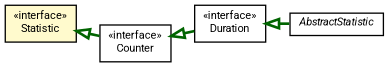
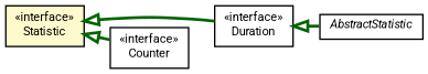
  digraph {
    nodesep=0.15
    rankdir=LR
    ranksep=0.25
    node [fontcolor=black fontname=Roboto fontsize=8 margin=0 shape=plaintext]
    edge [arrowtail=empty color=darkgreen dir=back fontname=Roboto fontsize=7 labelfontname=Roboto labelfontsize=7 style=bold weight=9]
    n1 [height=0 label=<<table title="de.lmu.ifi.dbs.elki.logging.statistics.AbstractStatistic" border="0" cellborder="1" cellspacing="0" cellpadding="2" href="AbstractStatistic.html" target="_parent"> 		<tr><td><table border="0" cellspacing="0" cellpadding="1"> 		<tr><td align="center" balign="center"> <font face="Roboto"><i>AbstractStatistic</i></font> </td></tr> 		</table></td></tr> 		</table>> width=0]
    n2 [height=0 label=<<table title="de.lmu.ifi.dbs.elki.logging.statistics.Duration" border="0" cellborder="1" cellspacing="0" cellpadding="2" href="Duration.html" target="_parent"> 		<tr><td><table border="0" cellspacing="0" cellpadding="1"> 		<tr><td align="center" balign="center"> &#171;interface&#187; </td></tr> 		<tr><td align="center" balign="center"> <font face="Roboto">Duration</font> </td></tr> 		</table></td></tr> 		</table>> width=0]
    n3 [height=0 label=<<table title="de.lmu.ifi.dbs.elki.logging.statistics.Statistic" border="0" cellborder="1" cellspacing="0" cellpadding="2" bgcolor="lemonChiffon" href="Statistic.html" target="_parent"> 		<tr><td><table border="0" cellspacing="0" cellpadding="1"> 		<tr><td align="center" balign="center"> &#171;interface&#187; </td></tr> 		<tr><td align="center" balign="center"> <font face="Roboto">Statistic</font> </td></tr> 		</table></td></tr> 		</table>> width=0]
    n4 [height=0 label=<<table title="de.lmu.ifi.dbs.elki.logging.statistics.Counter" border="0" cellborder="1" cellspacing="0" cellpadding="2" href="Counter.html" target="_parent"> 		<tr><td><table border="0" cellspacing="0" cellpadding="1"> 		<tr><td align="center" balign="center"> &#171;interface&#187; </td></tr> 		<tr><td align="center" balign="center"> <font face="Roboto">Counter</font> </td></tr> 		</table></td></tr> 		</table>> width=0]
    n2 -> n1
-   n4 -> n2
+   n3 -> n2
    n3 -> n4
  }
